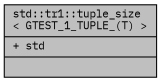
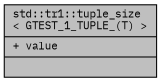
  digraph {
    fontname="IBM Plex Mono"
-   n1 [color=black fillcolor=grey75 fontcolor=black fontname="IBM Plex Mono" fontsize=10 height=0.2 label="{std::tr1::tuple_size\l\< GTEST_1_TUPLE_(T) \>\n|+ std\l|}" shape=record style=filled width=0.4]
+   n1 [color=black fillcolor=grey75 fontcolor=black fontname="IBM Plex Mono" fontsize=10 height=0.2 label="{std::tr1::tuple_size\l\< GTEST_1_TUPLE_(T) \>\n|+ value\l|}" shape=record style=filled width=0.4]
  }
